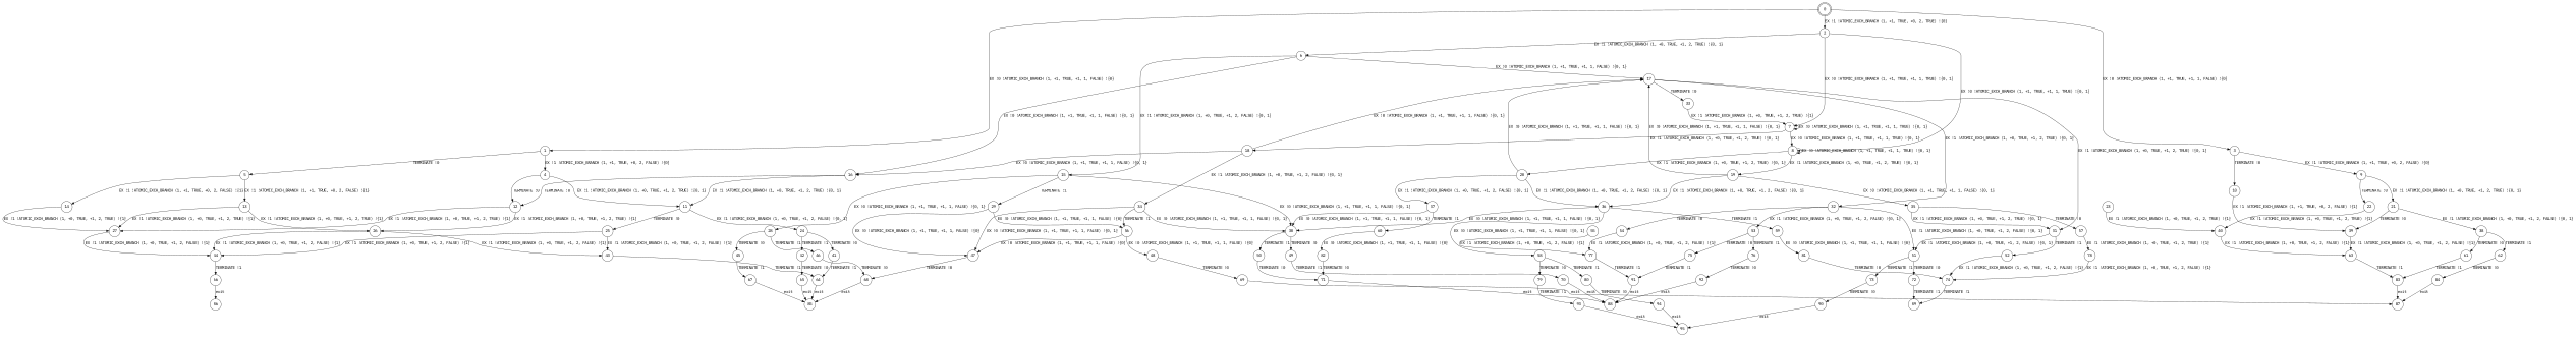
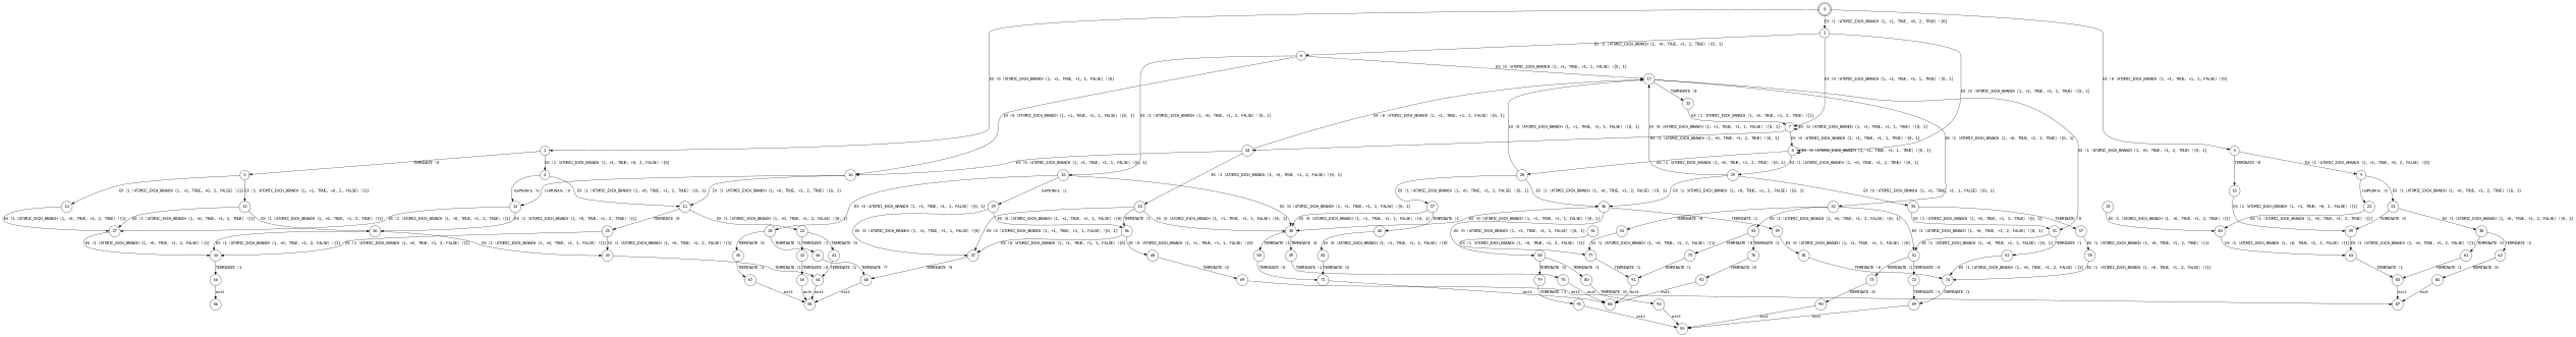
  digraph {
    fontname="IBM Plex Mono"
    node [fontname="IBM Plex Mono" shape=circle]
    edge [fontname="IBM Plex Mono"]
    0 [peripheries=2]
    1
    2
    3
    4
    5
    6
    7
    8
    9
    10
    11
    12
    13
    14
    15
    16
    17
    18
    19
    20
    21
    22
    39
    24
    25
    26
    27
    28
    29
    30
    31
    32
    33
    34
    35
    36
    37
    38
    40
    23
    41
    42
    43
    44
    45
    46
    47
    56
    49
    50
    51
    52
    53
    54
    57
    58
    59
    60
    61
    62
    63
    64
    65
    66
    67
    68
    48
    69
    70
    71
    72
    73
    74
    75
    76
    77
    55
    78
    79
    80
    81
    82
    83
    84
    85
    86
    87
    88
    89
    90
    91
    92
    93
    94
    95
    0 -> 1 [label="EX !0 !ATOMIC_EXCH_BRANCH (1, +1, TRUE, +1, 1, FALSE) !{0}"]
    0 -> 2 [label="EX !1 !ATOMIC_EXCH_BRANCH (1, +1, TRUE, +0, 2, TRUE) !{0}"]
    0 -> 3 [label="EX !0 !ATOMIC_EXCH_BRANCH (1, +1, TRUE, +1, 1, FALSE) !{0}"]
    1 -> 4 [label="EX !1 !ATOMIC_EXCH_BRANCH (1, +1, TRUE, +0, 2, FALSE) !{0}"]
    1 -> 5 [label="TERMINATE !0"]
    2 -> 6 [label="EX !1 !ATOMIC_EXCH_BRANCH (1, +0, TRUE, +1, 2, TRUE) !{0, 1}"]
    2 -> 7 [label="EX !0 !ATOMIC_EXCH_BRANCH (1, +1, TRUE, +1, 1, TRUE) !{0, 1}"]
    2 -> 8 [label="EX !0 !ATOMIC_EXCH_BRANCH (1, +1, TRUE, +1, 1, TRUE) !{0, 1}"]
    3 -> 9 [label="EX !1 !ATOMIC_EXCH_BRANCH (1, +1, TRUE, +0, 2, FALSE) !{0}"]
    3 -> 10 [label="TERMINATE !0"]
    4 -> 11 [label="EX !1 !ATOMIC_EXCH_BRANCH (1, +0, TRUE, +1, 2, TRUE) !{0, 1}"]
    4 -> 12 [label="TERMINATE !0"]
    5 -> 13 [label="EX !1 !ATOMIC_EXCH_BRANCH (1, +1, TRUE, +0, 2, FALSE) !{1}"]
    5 -> 14 [label="EX !1 !ATOMIC_EXCH_BRANCH (1, +1, TRUE, +0, 2, FALSE) !{1}"]
    6 -> 15 [label="EX !1 !ATOMIC_EXCH_BRANCH (1, +0, TRUE, +1, 2, FALSE) !{0, 1}"]
    6 -> 16 [label="EX !0 !ATOMIC_EXCH_BRANCH (1, +1, TRUE, +1, 1, FALSE) !{0, 1}"]
    6 -> 17 [label="EX !0 !ATOMIC_EXCH_BRANCH (1, +1, TRUE, +1, 1, FALSE) !{0, 1}"]
    7 -> 7 [label="EX !0 !ATOMIC_EXCH_BRANCH (1, +1, TRUE, +1, 1, TRUE) !{0, 1}"]
    7 -> 8 [label="EX !0 !ATOMIC_EXCH_BRANCH (1, +1, TRUE, +1, 1, TRUE) !{0, 1}"]
    7 -> 18 [label="EX !1 !ATOMIC_EXCH_BRANCH (1, +0, TRUE, +1, 2, TRUE) !{0, 1}"]
    8 -> 8 [label="EX !0 !ATOMIC_EXCH_BRANCH (1, +1, TRUE, +1, 1, TRUE) !{0, 1}"]
    8 -> 19 [label="EX !1 !ATOMIC_EXCH_BRANCH (1, +0, TRUE, +1, 2, TRUE) !{0, 1}"]
    8 -> 20 [label="EX !1 !ATOMIC_EXCH_BRANCH (1, +0, TRUE, +1, 2, TRUE) !{0, 1}"]
    9 -> 21 [label="EX !1 !ATOMIC_EXCH_BRANCH (1, +0, TRUE, +1, 2, TRUE) !{0, 1}"]
    9 -> 22 [label="TERMINATE !0"]
    10 -> 39 [label="EX !1 !ATOMIC_EXCH_BRANCH (1, +1, TRUE, +0, 2, FALSE) !{1}"]
    11 -> 24 [label="EX !1 !ATOMIC_EXCH_BRANCH (1, +0, TRUE, +1, 2, FALSE) !{0, 1}"]
    11 -> 25 [label="TERMINATE !0"]
    12 -> 26 [label="EX !1 !ATOMIC_EXCH_BRANCH (1, +0, TRUE, +1, 2, TRUE) !{1}"]
    12 -> 27 [label="EX !1 !ATOMIC_EXCH_BRANCH (1, +0, TRUE, +1, 2, TRUE) !{1}"]
    13 -> 26 [label="EX !1 !ATOMIC_EXCH_BRANCH (1, +0, TRUE, +1, 2, TRUE) !{1}"]
    13 -> 27 [label="EX !1 !ATOMIC_EXCH_BRANCH (1, +0, TRUE, +1, 2, TRUE) !{1}"]
    14 -> 27 [label="EX !1 !ATOMIC_EXCH_BRANCH (1, +0, TRUE, +1, 2, TRUE) !{1}"]
    15 -> 28 [label="EX !0 !ATOMIC_EXCH_BRANCH (1, +1, TRUE, +1, 1, FALSE) !{0, 1}"]
    15 -> 29 [label="TERMINATE !1"]
    15 -> 30 [label="EX !0 !ATOMIC_EXCH_BRANCH (1, +1, TRUE, +1, 1, FALSE) !{0, 1}"]
    16 -> 11 [label="EX !1 !ATOMIC_EXCH_BRANCH (1, +0, TRUE, +1, 2, TRUE) !{0, 1}"]
    16 -> 12 [label="TERMINATE !0"]
    17 -> 31 [label="EX !1 !ATOMIC_EXCH_BRANCH (1, +0, TRUE, +1, 2, TRUE) !{0, 1}"]
    17 -> 32 [label="EX !1 !ATOMIC_EXCH_BRANCH (1, +0, TRUE, +1, 2, TRUE) !{0, 1}"]
    17 -> 33 [label="TERMINATE !0"]
    18 -> 16 [label="EX !0 !ATOMIC_EXCH_BRANCH (1, +1, TRUE, +1, 1, FALSE) !{0, 1}"]
    18 -> 17 [label="EX !0 !ATOMIC_EXCH_BRANCH (1, +1, TRUE, +1, 1, FALSE) !{0, 1}"]
    18 -> 34 [label="EX !1 !ATOMIC_EXCH_BRANCH (1, +0, TRUE, +1, 2, FALSE) !{0, 1}"]
    19 -> 17 [label="EX !0 !ATOMIC_EXCH_BRANCH (1, +1, TRUE, +1, 1, FALSE) !{0, 1}"]
    19 -> 35 [label="EX !0 !ATOMIC_EXCH_BRANCH (1, +1, TRUE, +1, 1, FALSE) !{0, 1}"]
    19 -> 36 [label="EX !1 !ATOMIC_EXCH_BRANCH (1, +0, TRUE, +1, 2, FALSE) !{0, 1}"]
    20 -> 17 [label="EX !0 !ATOMIC_EXCH_BRANCH (1, +1, TRUE, +1, 1, FALSE) !{0, 1}"]
    20 -> 36 [label="EX !1 !ATOMIC_EXCH_BRANCH (1, +0, TRUE, +1, 2, FALSE) !{0, 1}"]
    20 -> 37 [label="EX !1 !ATOMIC_EXCH_BRANCH (1, +0, TRUE, +1, 2, FALSE) !{0, 1}"]
    21 -> 39 [label="TERMINATE !0"]
    21 -> 38 [label="EX !1 !ATOMIC_EXCH_BRANCH (1, +0, TRUE, +1, 2, FALSE) !{0, 1}"]
    22 -> 40 [label="EX !1 !ATOMIC_EXCH_BRANCH (1, +0, TRUE, +1, 2, TRUE) !{1}"]
    39 -> 63 [label="EX !1 !ATOMIC_EXCH_BRANCH (1, +0, TRUE, +1, 2, FALSE) !{1}"]
    24 -> 41 [label="TERMINATE !0"]
    24 -> 42 [label="TERMINATE !1"]
    25 -> 43 [label="EX !1 !ATOMIC_EXCH_BRANCH (1, +0, TRUE, +1, 2, FALSE) !{1}"]
    25 -> 44 [label="EX !1 !ATOMIC_EXCH_BRANCH (1, +0, TRUE, +1, 2, FALSE) !{1}"]
    26 -> 43 [label="EX !1 !ATOMIC_EXCH_BRANCH (1, +0, TRUE, +1, 2, FALSE) !{1}"]
    26 -> 44 [label="EX !1 !ATOMIC_EXCH_BRANCH (1, +0, TRUE, +1, 2, FALSE) !{1}"]
    27 -> 44 [label="EX !1 !ATOMIC_EXCH_BRANCH (1, +0, TRUE, +1, 2, FALSE) !{1}"]
    28 -> 45 [label="TERMINATE !0"]
    28 -> 46 [label="TERMINATE !1"]
    29 -> 47 [label="EX !0 !ATOMIC_EXCH_BRANCH (1, +1, TRUE, +1, 1, FALSE) !{0}"]
    29 -> 56 [label="EX !0 !ATOMIC_EXCH_BRANCH (1, +1, TRUE, +1, 1, FALSE) !{0}"]
    30 -> 49 [label="TERMINATE !0"]
    30 -> 50 [label="TERMINATE !1"]
    31 -> 51 [label="EX !1 !ATOMIC_EXCH_BRANCH (1, +0, TRUE, +1, 2, FALSE) !{0, 1}"]
    31 -> 52 [label="TERMINATE !1"]
    32 -> 51 [label="EX !1 !ATOMIC_EXCH_BRANCH (1, +0, TRUE, +1, 2, FALSE) !{0, 1}"]
    32 -> 53 [label="EX !1 !ATOMIC_EXCH_BRANCH (1, +0, TRUE, +1, 2, FALSE) !{0, 1}"]
    32 -> 54 [label="TERMINATE !0"]
    33 -> 7 [label="EX !1 !ATOMIC_EXCH_BRANCH (1, +0, TRUE, +1, 2, TRUE) !{1}"]
    34 -> 30 [label="EX !0 !ATOMIC_EXCH_BRANCH (1, +1, TRUE, +1, 1, FALSE) !{0, 1}"]
    34 -> 47 [label="EX !0 !ATOMIC_EXCH_BRANCH (1, +1, TRUE, +1, 1, FALSE) !{0, 1}"]
    34 -> 56 [label="TERMINATE !1"]
    35 -> 31 [label="EX !1 !ATOMIC_EXCH_BRANCH (1, +0, TRUE, +1, 2, TRUE) !{0, 1}"]
    35 -> 57 [label="TERMINATE !0"]
    36 -> 30 [label="EX !0 !ATOMIC_EXCH_BRANCH (1, +1, TRUE, +1, 1, FALSE) !{0, 1}"]
    36 -> 58 [label="EX !0 !ATOMIC_EXCH_BRANCH (1, +1, TRUE, +1, 1, FALSE) !{0, 1}"]
    36 -> 59 [label="TERMINATE !1"]
    37 -> 30 [label="EX !0 !ATOMIC_EXCH_BRANCH (1, +1, TRUE, +1, 1, FALSE) !{0, 1}"]
    37 -> 60 [label="TERMINATE !1"]
    38 -> 61 [label="TERMINATE !0"]
    38 -> 62 [label="TERMINATE !1"]
    40 -> 63 [label="EX !1 !ATOMIC_EXCH_BRANCH (1, +0, TRUE, +1, 2, FALSE) !{1}"]
    23 -> 40 [label="EX !1 !ATOMIC_EXCH_BRANCH (1, +0, TRUE, +1, 2, TRUE) !{1}"]
    41 -> 64 [label="TERMINATE !1"]
    42 -> 65 [label="TERMINATE !0"]
    43 -> 64 [label="TERMINATE !1"]
    44 -> 66 [label="TERMINATE !1"]
    45 -> 67 [label="TERMINATE !1"]
-   46 -> 68 [label="TERMINATE !0"]
+   46 -> 68 [label="TERMINATE !7"]
    47 -> 68 [label="TERMINATE !0"]
    56 -> 47 [label="EX !0 !ATOMIC_EXCH_BRANCH (1, +1, TRUE, +1, 1, FALSE) !{0}"]
    56 -> 48 [label="EX !0 !ATOMIC_EXCH_BRANCH (1, +1, TRUE, +1, 1, FALSE) !{0}"]
    49 -> 70 [label="TERMINATE !1"]
    50 -> 71 [label="TERMINATE !0"]
    51 -> 72 [label="TERMINATE !0"]
    51 -> 73 [label="TERMINATE !1"]
    52 -> 74 [label="EX !1 !ATOMIC_EXCH_BRANCH (1, +0, TRUE, +1, 2, FALSE) !{1}"]
    53 -> 75 [label="TERMINATE !0"]
    53 -> 76 [label="TERMINATE !1"]
    54 -> 77 [label="EX !1 !ATOMIC_EXCH_BRANCH (1, +0, TRUE, +1, 2, FALSE) !{1}"]
    57 -> 78 [label="EX !1 !ATOMIC_EXCH_BRANCH (1, +0, TRUE, +1, 2, TRUE) !{1}"]
    58 -> 79 [label="TERMINATE !0"]
    58 -> 80 [label="TERMINATE !1"]
    59 -> 81 [label="EX !0 !ATOMIC_EXCH_BRANCH (1, +1, TRUE, +1, 1, FALSE) !{0}"]
    60 -> 82 [label="EX !0 !ATOMIC_EXCH_BRANCH (1, +1, TRUE, +1, 1, FALSE) !{0}"]
    61 -> 83 [label="TERMINATE !1"]
    62 -> 84 [label="TERMINATE !0"]
    63 -> 83 [label="TERMINATE !1"]
    64 -> 85 [label=exit]
    65 -> 85 [label=exit]
    66 -> 86 [label=exit]
    67 -> 85 [label=exit]
    68 -> 85 [label=exit]
    48 -> 69 [label="TERMINATE !0"]
    69 -> 87 [label=exit]
    70 -> 88 [label=exit]
    71 -> 88 [label=exit]
    72 -> 89 [label="TERMINATE !1"]
    73 -> 90 [label="TERMINATE !0"]
    74 -> 89 [label="TERMINATE !1"]
    75 -> 91 [label="TERMINATE !1"]
    76 -> 92 [label="TERMINATE !0"]
    77 -> 91 [label="TERMINATE !1"]
    55 -> 77 [label="EX !1 !ATOMIC_EXCH_BRANCH (1, +0, TRUE, +1, 2, FALSE) !{1}"]
    78 -> 74 [label="EX !1 !ATOMIC_EXCH_BRANCH (1, +0, TRUE, +1, 2, FALSE) !{1}"]
    79 -> 93 [label="TERMINATE !1"]
    80 -> 94 [label="TERMINATE !0"]
    81 -> 74 [label="TERMINATE !0"]
    82 -> 71 [label="TERMINATE !0"]
    83 -> 87 [label=exit]
    84 -> 87 [label=exit]
+   89 -> 95 [label=exit]
    90 -> 95 [label=exit]
    91 -> 88 [label=exit]
    92 -> 88 [label=exit]
    93 -> 95 [label=exit]
    94 -> 95 [label=exit]
  }
